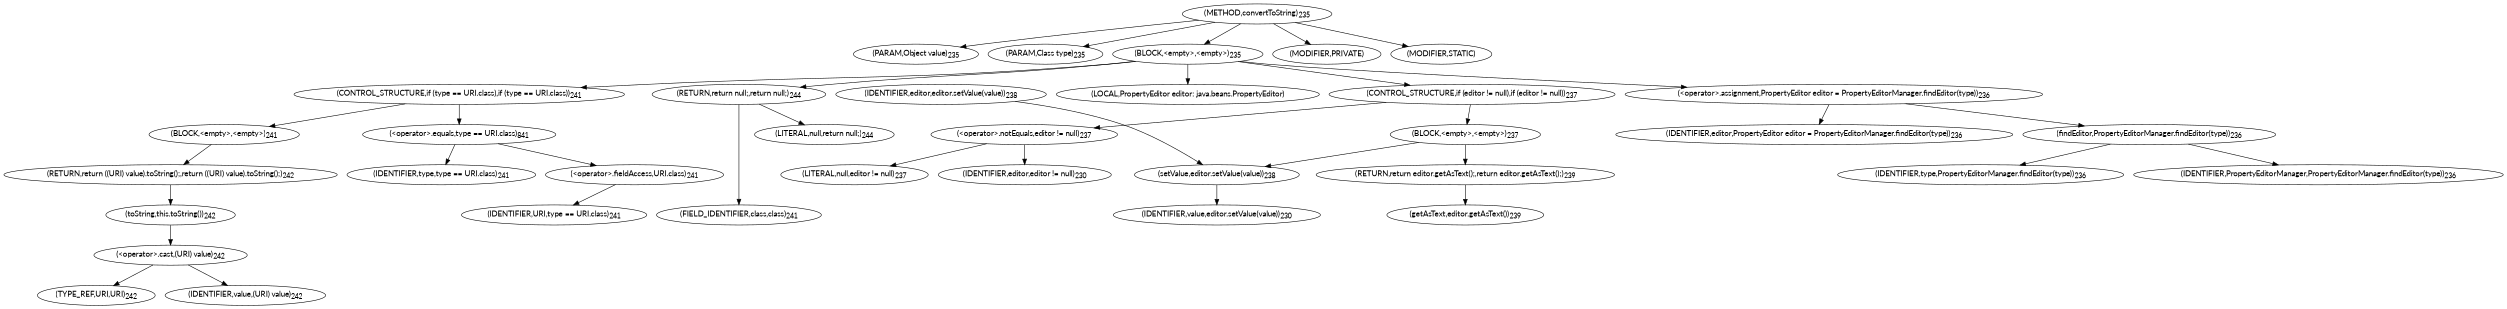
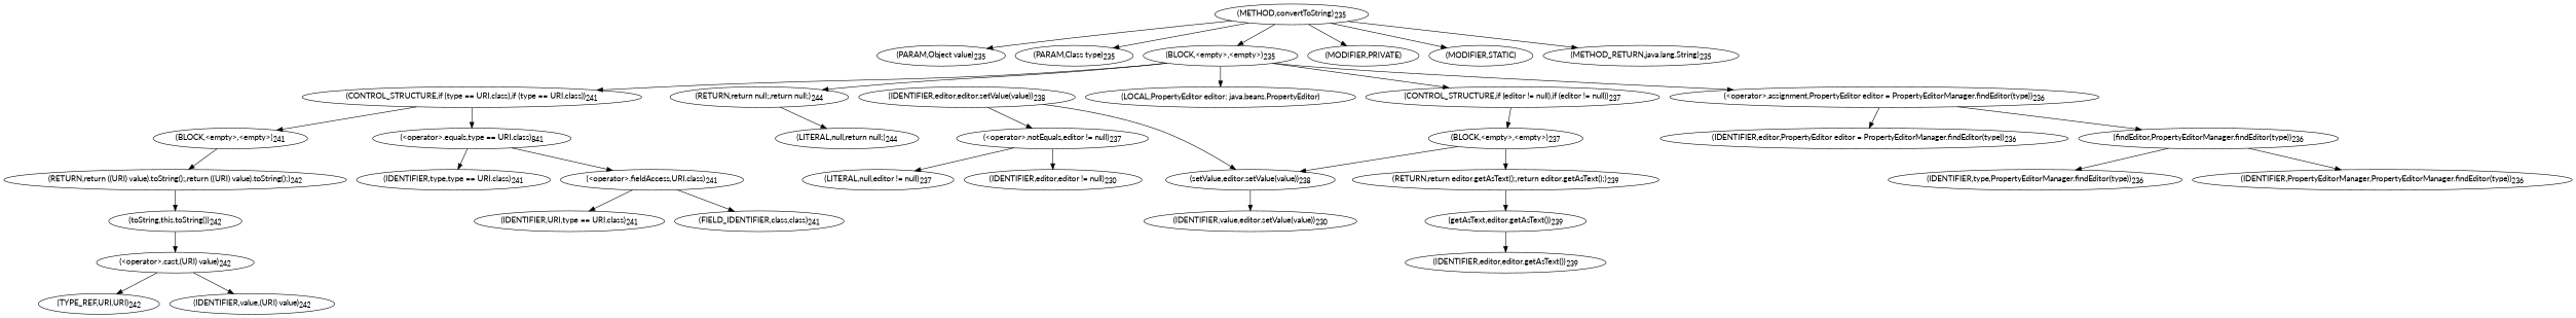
  digraph {
    fontname=Lato
    node [fontname=Lato]
    edge [fontname=Lato]
    n1 [label=<(METHOD,convertToString)<SUB>235</SUB>>]
    n2 [label=<(PARAM,Object value)<SUB>235</SUB>>]
    n3 [label=<(PARAM,Class type)<SUB>235</SUB>>]
    n4 [label=<(BLOCK,&lt;empty&gt;,&lt;empty&gt;)<SUB>235</SUB>>]
    n5 [label=<(MODIFIER,PRIVATE)>]
    n6 [label=<(MODIFIER,STATIC)>]
+   n7 [label=<(METHOD_RETURN,java.lang.String)<SUB>235</SUB>>]
    n8 [label=<(LOCAL,PropertyEditor editor: java.beans.PropertyEditor)>]
    n9 [label=<(&lt;operator&gt;.assignment,PropertyEditor editor = PropertyEditorManager.findEditor(type))<SUB>236</SUB>>]
    n10 [label=<(CONTROL_STRUCTURE,if (editor != null),if (editor != null))<SUB>237</SUB>>]
    n11 [label=<(CONTROL_STRUCTURE,if (type == URI.class),if (type == URI.class))<SUB>241</SUB>>]
    n12 [label=<(RETURN,return null;,return null;)<SUB>244</SUB>>]
    n13 [label=<(IDENTIFIER,editor,PropertyEditor editor = PropertyEditorManager.findEditor(type))<SUB>236</SUB>>]
    n14 [label=<(findEditor,PropertyEditorManager.findEditor(type))<SUB>236</SUB>>]
    n15 [label=<(&lt;operator&gt;.notEquals,editor != null)<SUB>237</SUB>>]
    n16 [label=<(BLOCK,&lt;empty&gt;,&lt;empty&gt;)<SUB>237</SUB>>]
    n17 [label=<(&lt;operator&gt;.equals,type == URI.class)<SUB>841</SUB>>]
    n18 [label=<(BLOCK,&lt;empty&gt;,&lt;empty&gt;)<SUB>241</SUB>>]
    n19 [label=<(LITERAL,null,return null;)<SUB>244</SUB>>]
    n20 [label=<(IDENTIFIER,PropertyEditorManager,PropertyEditorManager.findEditor(type))<SUB>236</SUB>>]
    n21 [label=<(IDENTIFIER,type,PropertyEditorManager.findEditor(type))<SUB>236</SUB>>]
    n22 [label=<(IDENTIFIER,editor,editor != null)<SUB>230</SUB>>]
    n23 [label=<(LITERAL,null,editor != null)<SUB>237</SUB>>]
    n24 [label=<(setValue,editor.setValue(value))<SUB>238</SUB>>]
    n25 [label=<(RETURN,return editor.getAsText();,return editor.getAsText();)<SUB>239</SUB>>]
    n26 [label=<(IDENTIFIER,value,editor.setValue(value))<SUB>230</SUB>>]
    n27 [label=<(getAsText,editor.getAsText())<SUB>239</SUB>>]
    n28 [label=<(IDENTIFIER,editor,editor.setValue(value))<SUB>238</SUB>>]
+   n29 [label=<(IDENTIFIER,editor,editor.getAsText())<SUB>239</SUB>>]
    n30 [label=<(IDENTIFIER,type,type == URI.class)<SUB>241</SUB>>]
    n31 [label=<(&lt;operator&gt;.fieldAccess,URI.class)<SUB>241</SUB>>]
    n32 [label=<(RETURN,return ((URI) value).toString();,return ((URI) value).toString();)<SUB>242</SUB>>]
    n33 [label=<(IDENTIFIER,URI,type == URI.class)<SUB>241</SUB>>]
    n34 [label=<(FIELD_IDENTIFIER,class,class)<SUB>241</SUB>>]
    n35 [label=<(toString,this.toString())<SUB>242</SUB>>]
    n36 [label=<(&lt;operator&gt;.cast,(URI) value)<SUB>242</SUB>>]
    n37 [label=<(TYPE_REF,URI,URI)<SUB>242</SUB>>]
    n38 [label=<(IDENTIFIER,value,(URI) value)<SUB>242</SUB>>]
    n1 -> n2
    n1 -> n3
    n1 -> n4
    n1 -> n5
    n1 -> n6
+   n1 -> n7
    n4 -> n8
    n4 -> n9
    n4 -> n10
    n4 -> n11
    n4 -> n12
    n9 -> n13
    n9 -> n14
-   n10 -> n15
+   n28 -> n15
    n10 -> n16
    n11 -> n17
    n11 -> n18
    n12 -> n19
    n14 -> n20
    n14 -> n21
    n15 -> n22
    n15 -> n23
    n16 -> n24
    n16 -> n25
    n17 -> n30
    n17 -> n31
    n18 -> n32
    n24 -> n26
    n25 -> n27
+   n27 -> n29
    n28 -> n24
    n31 -> n33
-   n12 -> n34
+   n31 -> n34
    n32 -> n35
    n35 -> n36
    n36 -> n37
    n36 -> n38
  }
